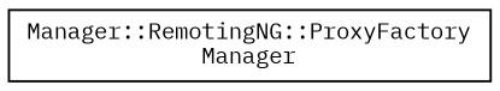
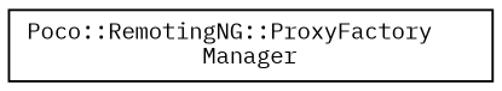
  digraph {
    rankdir=LR
    fontname="IBM Plex Mono"
-   n1 [color=black fillcolor=white fontname="IBM Plex Mono" fontsize=10 height=0.2 label="Manager::RemotingNG::ProxyFactory\lManager" shape=record style=filled width=0.4]
+   n1 [color=black fillcolor=white fontname="IBM Plex Mono" fontsize=10 height=0.2 label="Poco::RemotingNG::ProxyFactory\lManager" shape=record style=filled width=0.4]
  }
